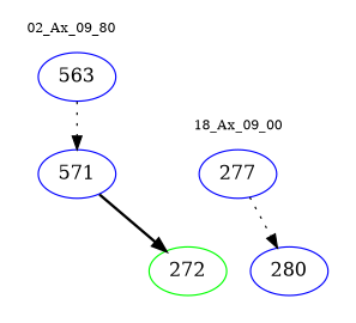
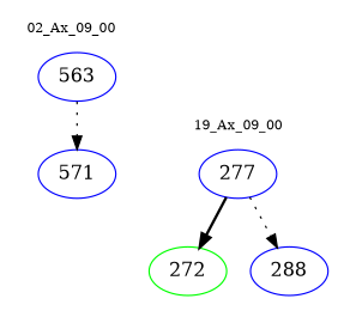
  digraph {
    node [color=blue]
    edge [color=black style=dotted]
    n1 [label=563]
    n2 [label=571]
    n3 [label=277]
    n4 [color=green label=272]
-   n5 [label=280]
+   n5 [label=288]
    subgraph cluster_1 {
      color=white
      fontsize=10
-     label="02_Ax_09_80"
+     label="02_Ax_09_00"
      n1
      n2
    }
    subgraph cluster_2 {
      color=white
      fontsize=10
-     label="18_Ax_09_00"
+     label="19_Ax_09_00"
      n3
      n4
      n5
    }
    n1 -> n2
-   n2 -> n4 [style=bold]
+   n3 -> n4 [style=bold]
    n3 -> n5
  }
